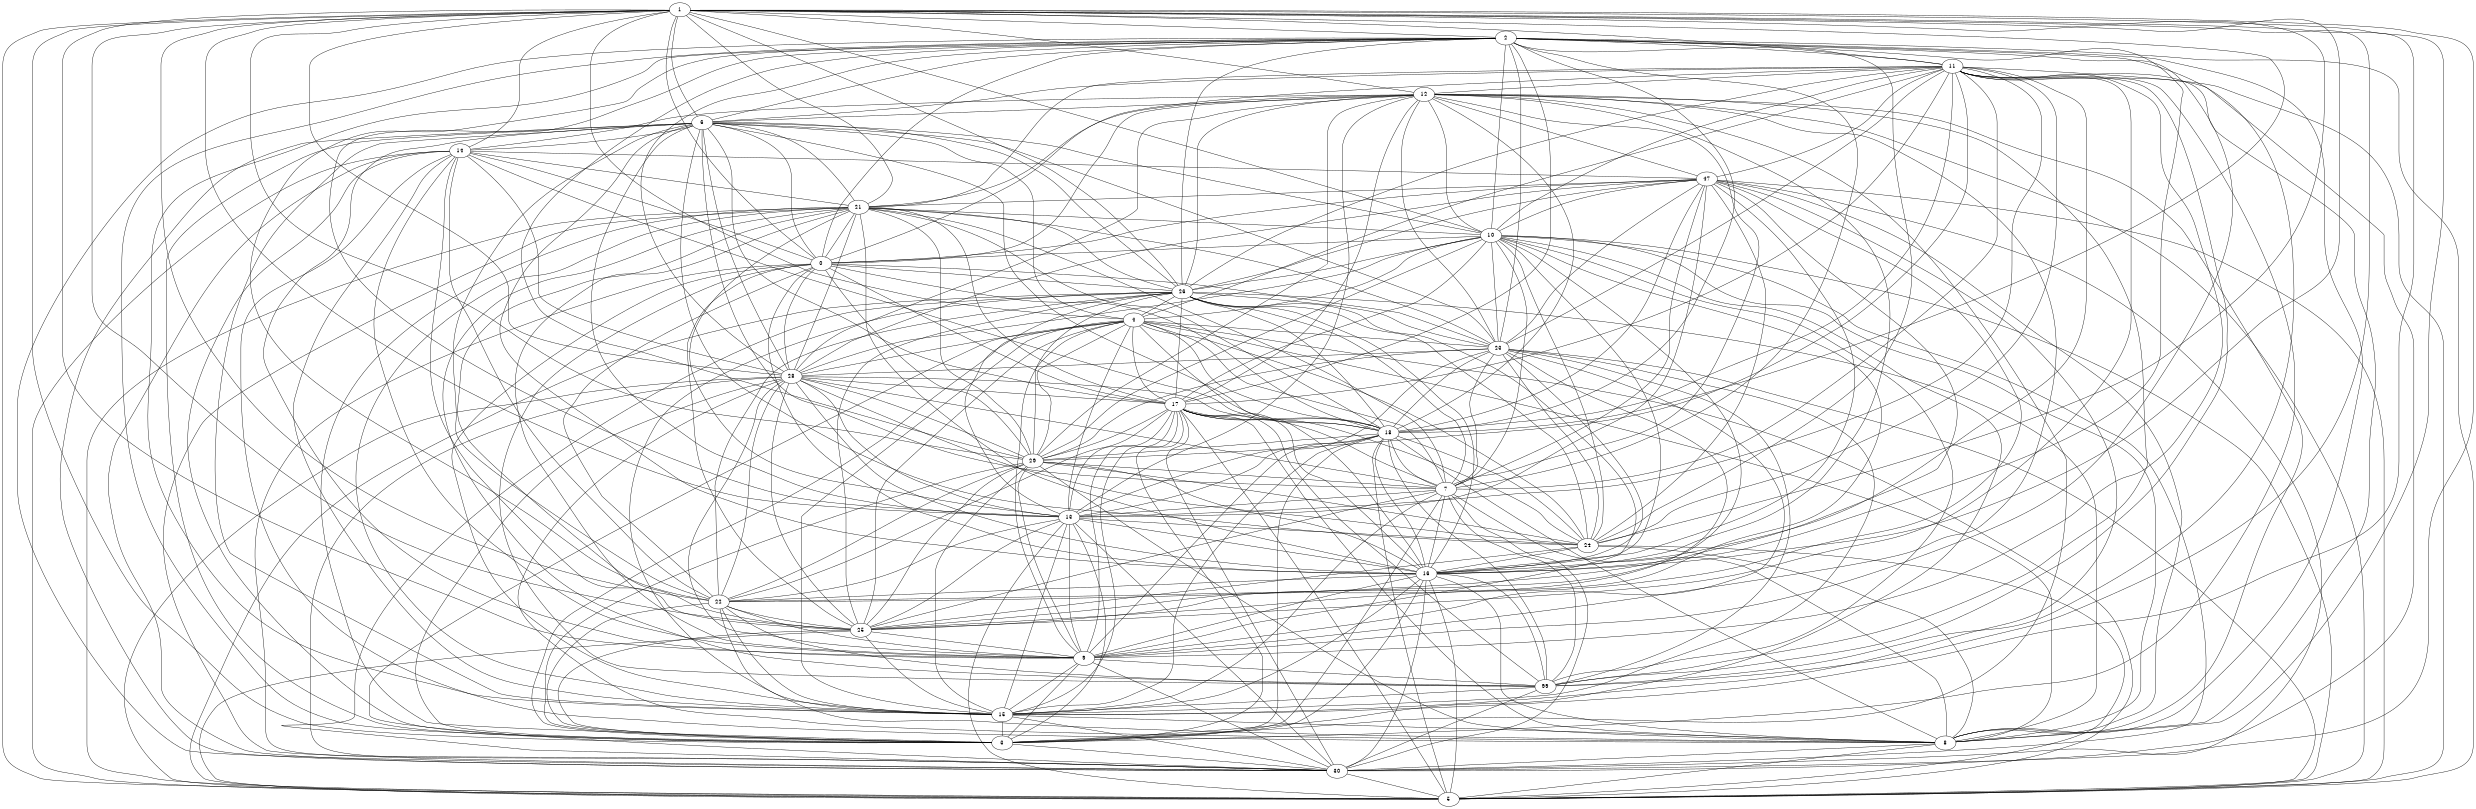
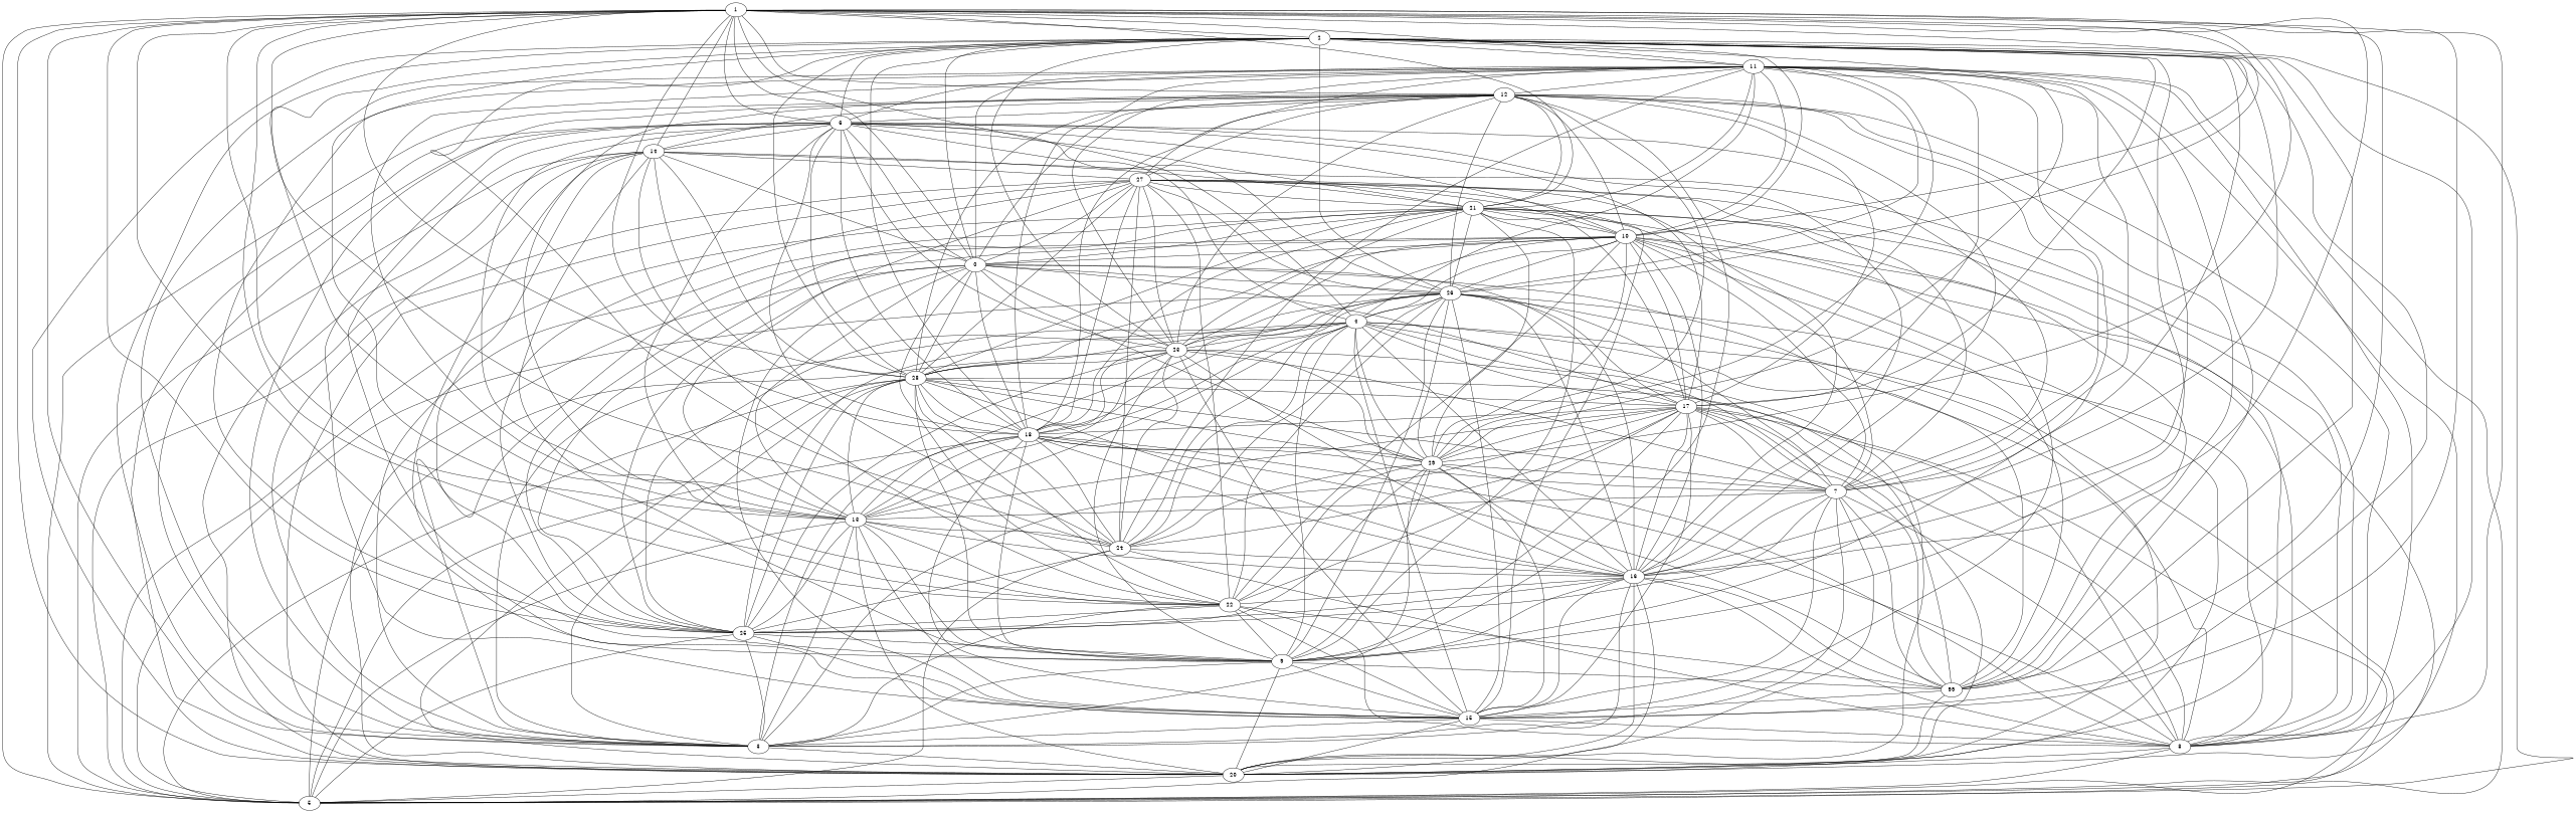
  graph {
    1
    2
    6
    11
    12
    15
    16
    18
    n9 [label=99]
    21
    25
    26
    3
    5
    8
    9
    10
    13
-   20 [label=30]
+   20
    22
    24
    28
    29
    7
    17
    4
    14
-   27 [label=47]
+   27
    23
    0
    1 -- 2
    1 -- 6
    1 -- 11
    1 -- 12
    1 -- 15
    1 -- 16
    1 -- 18
    1 -- n9
    1 -- 21
    1 -- 25
    1 -- 26
    1 -- 3
    1 -- 5
    1 -- 8
    1 -- 9
    1 -- 10
    1 -- 13
    1 -- 20
    1 -- 22
    1 -- 24
    1 -- 28
    1 -- 29
    2 -- 11
    2 -- 15
    2 -- 16
    2 -- 18
    2 -- n9
    2 -- 3
    2 -- 5
    2 -- 8
    2 -- 9
    2 -- 13
    2 -- 20
    2 -- 24
    2 -- 28
    2 -- 29
    2 -- 7
    2 -- 17
    6 -- 2
    6 -- 11
    6 -- 16
    6 -- 21
    6 -- 26
    6 -- 10
    6 -- 13
    6 -- 22
    6 -- 24
    6 -- 28
    6 -- 7
    6 -- 17
    6 -- 4
    6 -- 14
    11 -- 12
    11 -- n9
    11 -- 25
    11 -- 3
    11 -- 9
    11 -- 20
    11 -- 24
    11 -- 29
    11 -- 17
    11 -- 4
    11 -- 27
    11 -- 23
    12 -- 6
    12 -- n9
    12 -- 26
    12 -- 8
    12 -- 13
    12 -- 17
    12 -- 27
    12 -- 23
    15 -- 6
    15 -- 16
    15 -- 21
    15 -- 25
    15 -- 3
    15 -- 8
    15 -- 9
    15 -- 22
    15 -- 29
    15 -- 7
    15 -- 17
    15 -- 27
    15 -- 23
    16 -- 11
    16 -- 12
    16 -- 18
    16 -- n9
-   16 -- 21
+   16 -- 25
    16 -- 26
    16 -- 8
    16 -- 20
    16 -- 22
    16 -- 28
    16 -- 17
    16 -- 27
    16 -- 23
    18 -- 6
    18 -- 11
    18 -- 12
    18 -- 15
    18 -- n9
    18 -- 21
    18 -- 26
    18 -- 5
    18 -- 9
    18 -- 28
    18 -- 29
    18 -- 27
    18 -- 23
    n9 -- 15
    n9 -- 21
    n9 -- 20
    n9 -- 22
    n9 -- 17
    n9 -- 23
    21 -- 11
    21 -- 12
    21 -- 25
    21 -- 3
    21 -- 5
    21 -- 10
    25 -- 9
    25 -- 10
    25 -- 24
    25 -- 29
    25 -- 14
    25 -- 27
    25 -- 23
    26 -- 2
    26 -- 11
    26 -- 15
    26 -- 21
    26 -- 25
    26 -- 5
    26 -- 8
    26 -- 13
    26 -- 29
    26 -- 7
    26 -- 4
    3 -- 6
    3 -- 12
    3 -- 16
    3 -- 18
    3 -- 25
    3 -- 9
    3 -- 10
    3 -- 13
    3 -- 20
    3 -- 22
    3 -- 29
    3 -- 7
    3 -- 14
    5 -- 11
    5 -- 12
    5 -- 16
    5 -- 25
    5 -- 13
    5 -- 14
    5 -- 23
    8 -- 11
    8 -- 18
    8 -- 5
    8 -- 10
    8 -- 20
    8 -- 22
    8 -- 28
    8 -- 7
    8 -- 4
    8 -- 14
    8 -- 27
    9 -- 6
    9 -- 12
    9 -- 16
    9 -- n9
    9 -- 21
    9 -- 26
    9 -- 13
    9 -- 22
    9 -- 17
    9 -- 14
    9 -- 23
    10 -- 2
    10 -- 11
    10 -- 12
    10 -- 16
    10 -- n9
    10 -- 26
    10 -- 5
    10 -- 22
    10 -- 29
    10 -- 0
    13 -- 11
    13 -- 15
    13 -- 16
    13 -- 18
-   13 -- 21
+   13 -- 0
    13 -- 25
    13 -- 20
    13 -- 22
    13 -- 24
    13 -- 28
    13 -- 17
    13 -- 27
    13 -- 23
    20 -- 6
    20 -- 15
    20 -- 21
    20 -- 26
    20 -- 5
    20 -- 9
    20 -- 10
    20 -- 7
    20 -- 17
    20 -- 14
    20 -- 0
    22 -- 2
    22 -- 25
    22 -- 26
    22 -- 28
    22 -- 29
    22 -- 17
    22 -- 14
    22 -- 0
    24 -- 16
    24 -- 18
    24 -- 26
    24 -- 5
    24 -- 8
    24 -- 10
    24 -- 28
    24 -- 29
    24 -- 17
    24 -- 27
    28 -- 12
    28 -- 21
    28 -- 25
    28 -- 3
    28 -- 5
    28 -- 9
    28 -- 10
    28 -- 20
    28 -- 29
    28 -- 7
    28 -- 17
    28 -- 14
    28 -- 0
    29 -- 12
    29 -- 16
    29 -- 21
    29 -- 8
    29 -- 9
    29 -- 7
    29 -- 17
    29 -- 23
    29 -- 0
    7 -- 11
    7 -- 12
    7 -- 16
    7 -- 18
    7 -- n9
    7 -- 21
    7 -- 25
    7 -- 10
    7 -- 13
    7 -- 4
    7 -- 27
    7 -- 23
    17 -- 18
    17 -- 21
    17 -- 26
    17 -- 3
    17 -- 5
    17 -- 8
    17 -- 10
    17 -- 7
    17 -- 0
    4 -- 1
    4 -- 15
    4 -- 16
    4 -- 18
    4 -- 25
    4 -- 3
    4 -- 5
    4 -- 9
    4 -- 10
    4 -- 13
    4 -- 20
    4 -- 24
    4 -- 28
    4 -- 29
    4 -- 17
    4 -- 23
    14 -- 1
    14 -- 12
    14 -- 15
    14 -- 18
    14 -- 21
    14 -- 27
    27 -- 21
    27 -- 26
    27 -- 5
    27 -- 10
    27 -- 20
    27 -- 22
    27 -- 28
    27 -- 23
    23 -- 2
    23 -- 6
    23 -- 21
    23 -- 26
    23 -- 10
    23 -- 24
    23 -- 28
    23 -- 0
    0 -- 1
    0 -- 2
    0 -- 6
    0 -- 11
    0 -- 12
    0 -- 15
    0 -- 16
    0 -- 18
    0 -- n9
    0 -- 21
    0 -- 25
    0 -- 26
    0 -- 14
    0 -- 27
  }
